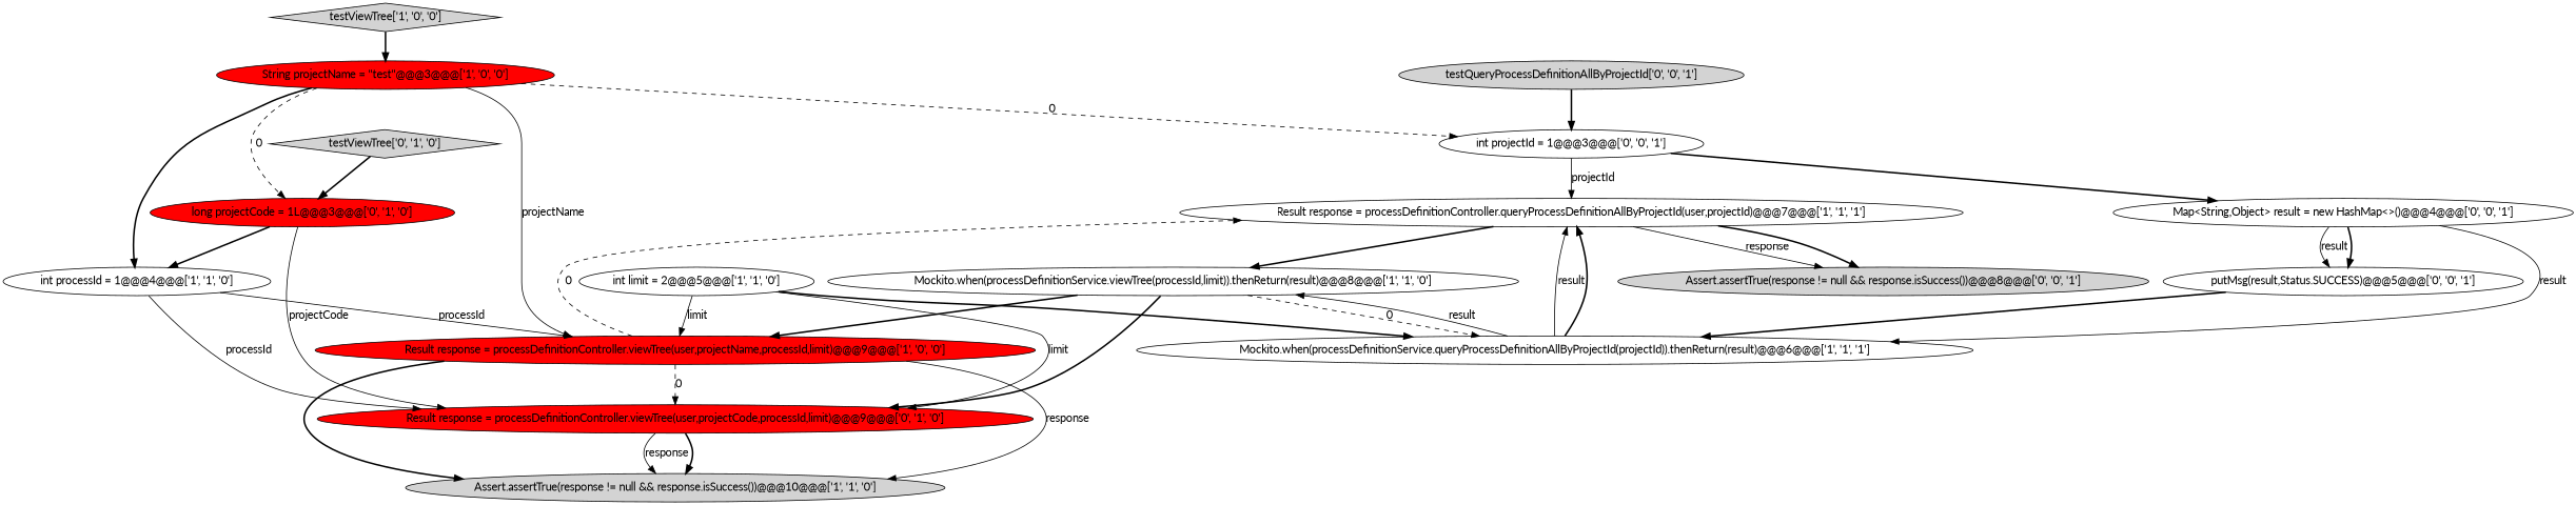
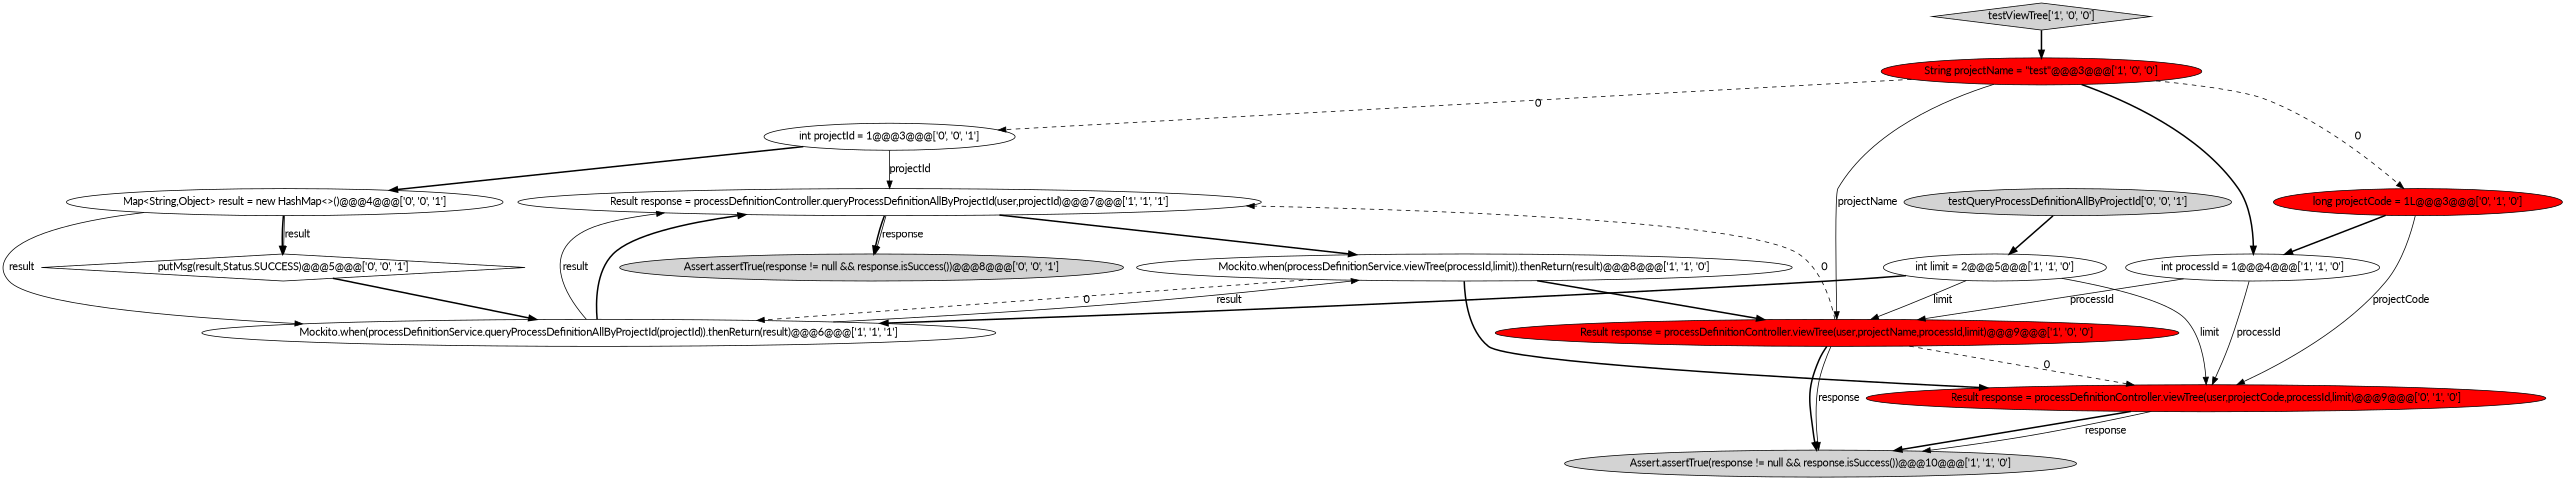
  digraph {
    fontname=Lato
    node [fillcolor=white fontname=Lato shape=ellipse style=filled]
    edge [fontname=Lato style=bold]
    n1 [fillcolor=red label="String projectName = \"test\"@@@3@@@['1', '0', '0']"]
    n2 [label="int projectId = 1@@@3@@@['0', '0', '1']"]
    n3 [fillcolor=red label="Result response = processDefinitionController.viewTree(user,projectName,processId,limit)@@@9@@@['1', '0', '0']"]
    n4 [label="int processId = 1@@@4@@@['1', '1', '0']"]
    n5 [fillcolor=red label="long projectCode = 1L@@@3@@@['0', '1', '0']"]
    n6 [label="Result response = processDefinitionController.queryProcessDefinitionAllByProjectId(user,projectId)@@@7@@@['1', '1', '1']"]
    n7 [label="Map<String,Object> result = new HashMap<>()@@@4@@@['0', '0', '1']"]
    n8 [fillcolor=red label="Result response = processDefinitionController.viewTree(user,projectCode,processId,limit)@@@9@@@['0', '1', '0']"]
    n9 [fillcolor=lightgray label="Assert.assertTrue(response != null && response.isSuccess())@@@10@@@['1', '1', '0']"]
    n10 [fillcolor=lightgray label="testQueryProcessDefinitionAllByProjectId['0', '0', '1']"]
    n11 [label="Mockito.when(processDefinitionService.viewTree(processId,limit)).thenReturn(result)@@@8@@@['1', '1', '0']"]
    n12 [label="Mockito.when(processDefinitionService.queryProcessDefinitionAllByProjectId(projectId)).thenReturn(result)@@@6@@@['1', '1', '1']"]
    n13 [fillcolor=lightgray label="Assert.assertTrue(response != null && response.isSuccess())@@@8@@@['0', '0', '1']"]
-   n14 [label="putMsg(result,Status.SUCCESS)@@@5@@@['0', '0', '1']"]
+   n14 [label="putMsg(result,Status.SUCCESS)@@@5@@@['0', '0', '1']" shape=diamond]
    n15 [label="int limit = 2@@@5@@@['1', '1', '0']"]
-   n16 [fillcolor=lightgray label="testViewTree['0', '1', '0']" shape=diamond]
    n17 [fillcolor=lightgray label="testViewTree['1', '0', '0']" shape=diamond]
    n1 -> n2 [label=0 style=dashed]
    n1 -> n3 [label=projectName style=solid]
    n1 -> n4
    n1 -> n5 [label=0 style=dashed]
    n2 -> n6 [label=projectId style=solid]
    n2 -> n7
    n3 -> n6 [label=0 style=dashed]
    n3 -> n8 [label=0 style=dashed]
    n3 -> n9 [label=response style=solid]
    n3 -> n9
    n4 -> n3 [label=processId style=solid]
    n4 -> n8 [label=processId style=solid]
    n5 -> n4
    n5 -> n8 [label=projectCode style=solid]
    n6 -> n11
    n6 -> n13 [label=response style=solid]
    n6 -> n13
    n7 -> n12 [label=result style=solid]
    n7 -> n14
    n7 -> n14 [label=result style=solid]
    n8 -> n9
    n8 -> n9 [label=response style=solid]
-   n10 -> n2
+   n10 -> n15
    n11 -> n3
    n11 -> n8
    n11 -> n12 [label=0 style=dashed]
    n12 -> n6 [label=result style=solid]
    n12 -> n6
    n12 -> n11 [label=result style=solid]
    n14 -> n12
    n15 -> n3 [label=limit style=solid]
    n15 -> n8 [label=limit style=solid]
    n15 -> n12
-   n16 -> n5
    n17 -> n1
  }
